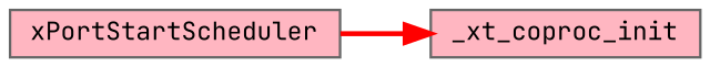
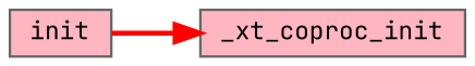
  digraph {
    rankdir=RL
    fontname="JetBrains Mono"
    node [fillcolor=lightpink fontname="JetBrains Mono" fontsize=10 shape=box style=filled]
    n1 [color=gray40 fontcolor=black height=0.2 label=_xt_coproc_init width=0.4]
-   n2 [color=grey40 height=0.2 label=xPortStartScheduler width=0.4]
+   n2 [color=grey40 height=0.2 label=init width=0.4]
    n1 -> n2 [color=red dir=back fontname="JetBrains Mono" fontsize=10 labelfontname=Helvetica labelfontsize=10 style=bold]
  }
